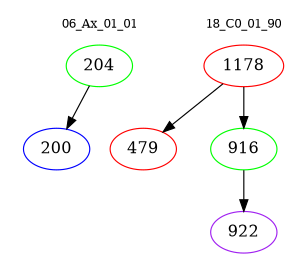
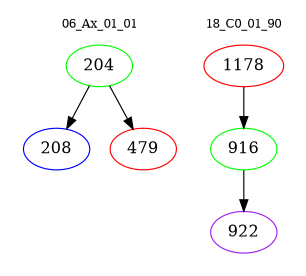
  digraph {
    node [color=green]
    edge [color=black]
    n1 [label=204]
-   n2 [color=blue label=200]
+   n2 [color=blue label=208]
    n3 [color=red label=479]
    n4 [label=916]
    n5 [color=purple label=922]
    n6 [color=red label=1178]
    subgraph cluster_1 {
      color=white
      fontsize=10
      label="06_Ax_01_01"
      n1
      n2
      n3
    }
    subgraph cluster_2 {
      color=white
      fontsize=10
      label="18_C0_01_90"
      n4
      n5
      n6
    }
    n1 -> n2
-   n6 -> n3
+   n1 -> n3
    n4 -> n5
    n6 -> n4
  }
